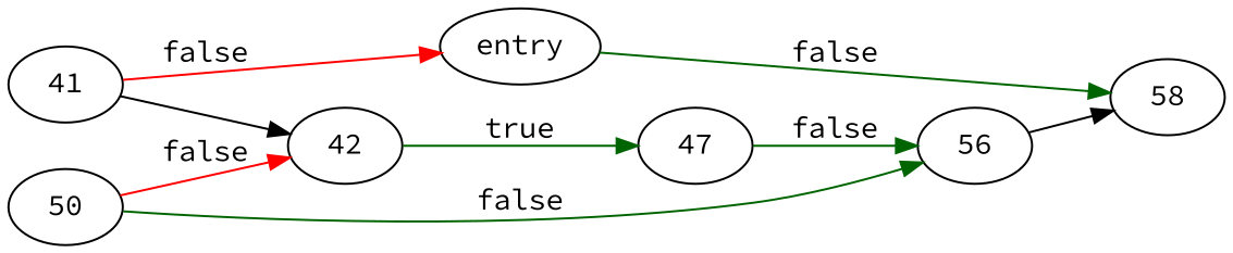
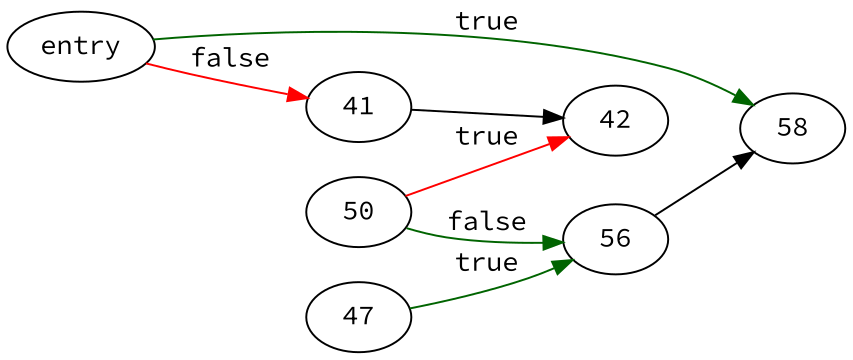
  digraph {
    fontname="Source Code Pro"
    rankdir=LR
    node [fontname="Source Code Pro"]
    edge [color=darkgreen fontname="Source Code Pro"]
    n1 [label=entry]
    41
    58
    42
    47
    56
    50
-   41 -> n1 [color=red label=false]
-   n1 -> 58 [label=false]
+   n1 -> 41 [color=red label=false]
+   n1 -> 58 [label=true]
    41 -> 42 [color=""]
-   42 -> 47 [label=true]
-   47 -> 56 [label=false]
+   47 -> 56 [label=true]
    56 -> 58 [color=""]
-   50 -> 42 [color=red label=false]
+   50 -> 42 [color=red label=true]
    50 -> 56 [label=false]
  }
